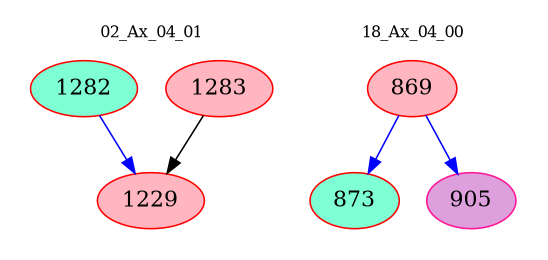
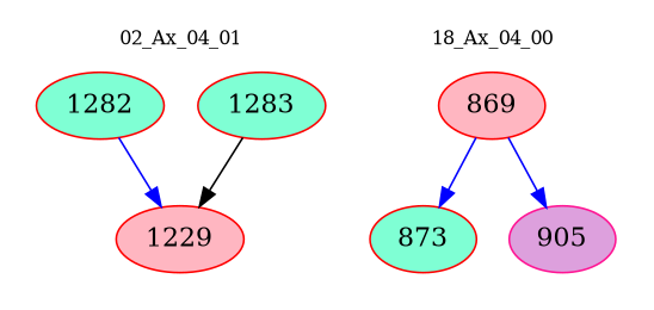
  digraph {
    node [color=red fillcolor=lightpink style=filled]
    edge [color=blue]
-   n1 [label=1283]
+   n1 [fillcolor=aquamarine label=1283]
    n2 [label=1229]
    n3 [fillcolor=aquamarine label=1282]
    n4 [fillcolor=aquamarine label=873]
    n5 [label=869]
    n6 [color=deeppink fillcolor=plum label=905]
    subgraph cluster_1 {
      color=white
      fontsize=10
      label="02_Ax_04_01"
      n1
      n2
      n3
    }
    subgraph cluster_2 {
      color=white
      fontsize=10
      label="18_Ax_04_00"
      n4
      n5
      n6
    }
    n1 -> n2 [color=black]
    n3 -> n2
    n5 -> n4
    n5 -> n6
  }
